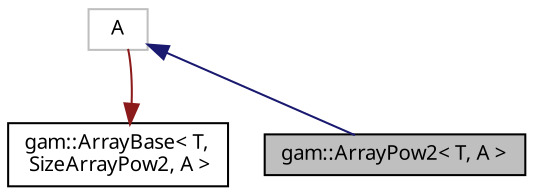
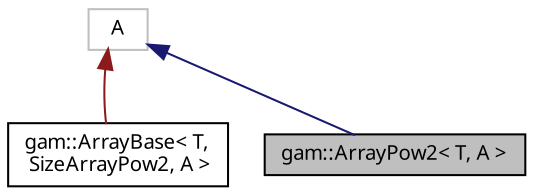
  digraph {
    node [color=black fontname="FreeSans.ttf" fontsize=10 shape=record]
    edge [dir=back fontname="FreeSans.ttf" fontsize=10 labelfontname="FreeSans.ttf" labelfontsize=10 style=solid]
    n1 [fillcolor=grey75 fontcolor=black height=0.2 label="gam::ArrayPow2\< T, A \>" style=filled width=0.4]
    n2 [height=0.2 label="gam::ArrayBase\< T,\l SizeArrayPow2, A \>" width=0.4]
    n3 [color=grey75 height=0.2 label=A width=0.4]
    n3 -> n1 [color=midnightblue]
-   n2 -> n3 [color=firebrick4]
+   n3 -> n2 [color=firebrick4]
  }
